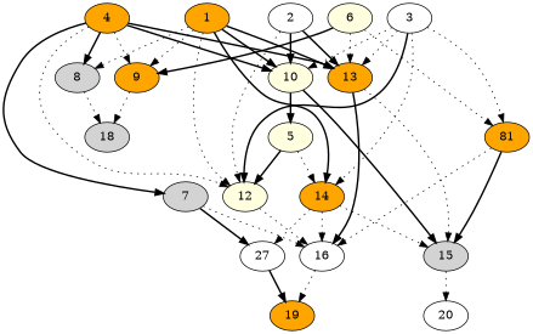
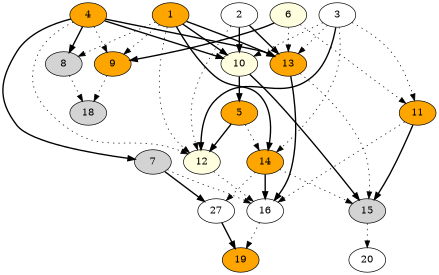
  digraph {
    node [alpha=0.05 fillcolor=orange style=filled]
    edge [style=dotted]
    1 [alpha=0.01 expect_size=49218560]
    8 [expect_size=49297408 fillcolor=lightgrey]
    9 [alpha=0.15 expect_size=47625216]
    10 [alpha=0.17 expect_size=15903744 fillcolor=lightyellow]
    12 [alpha=0.08 expect_size=50794496 fillcolor=lightyellow]
    13 [alpha=0.09 expect_size=51718144]
    14 [alpha=0.04 expect_size=35550208]
    18 [alpha=0.02 expect_size=7165952 fillcolor=lightgrey]
    15 [alpha=0.09 expect_size=47039488 fillcolor=lightgrey]
-   5 [alpha=0.10 expect_size=10010624 fillcolor=lightyellow]
+   5 [alpha=0.10 expect_size=10010624]
    16 [alpha=0.09 expect_size=22443008 fillcolor=white]
    n12 [alpha=0.10 expect_size=51116032 fillcolor=white label=27]
    20 [expect_size=8569856 fillcolor=white]
    19 [alpha=0.18 expect_size=19449856]
    2 [alpha=0.00 expect_size=23976960 fillcolor=white]
    3 [alpha=0.13 expect_size=22690816 fillcolor=white]
-   11 [alpha=0.14 expect_size=47314944 label=81]
+   11 [alpha=0.14 expect_size=47314944]
    4 [expect_size=19873792]
    7 [alpha=0.01 expect_size=18975744 fillcolor=lightgrey]
    6 [alpha=0.12 expect_size=23646208 fillcolor=lightyellow]
    1 -> 8
    1 -> 9
    1 -> 10 [style=bold]
    1 -> 12
    1 -> 13 [style=bold]
    1 -> 14 [style=bold]
    8 -> 18
    9 -> 18
    10 -> 15 [style=bold]
    10 -> 5 [style=bold]
    12 -> 16
    13 -> 15
    13 -> 16 [style=bold]
    14 -> 15
-   14 -> 16
+   14 -> 16 [style=bold]
    14 -> n12
    15 -> 20
    5 -> 12 [style=bold]
    5 -> 14
    16 -> 19
    n12 -> 19 [style=bold]
    2 -> 10 [style=bold]
    2 -> 12
    2 -> 13 [style=bold]
    3 -> 10
    3 -> 12 [style=bold]
    3 -> 13
    3 -> 14
    3 -> 11
    11 -> 15 [style=bold]
    11 -> 16
    4 -> 8 [style=bold]
    4 -> 9
    4 -> 10 [style=bold]
    4 -> 12
    4 -> 13 [style=bold]
    4 -> 7 [style=bold]
    7 -> 16
    7 -> n12 [style=bold]
    6 -> 9 [style=bold]
    6 -> 13
    6 -> 11
  }
